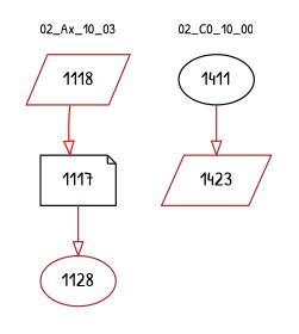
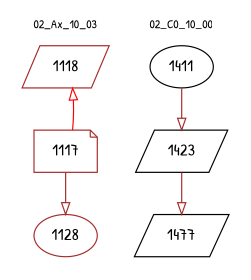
  digraph {
    fontname="Patrick Hand"
    node [color=brown fontname="Patrick Hand" shape=parallelogram]
    edge [arrowhead=onormal color=brown fontname="Patrick Hand"]
    n1 [label=1118]
-   n2 [color=black label=1117 shape=note]
+   n2 [label=1117 shape=note]
    n3 [label=1128 shape=ellipse]
    n4 [color=black label=1411 shape=ellipse]
-   n5 [label=1423]
+   n5 [color=black label=1423]
+   n6 [color=black label=1477]
    subgraph cluster_1 {
      color=white
      fontsize=10
      label="02_Ax_10_03"
      n1
      n2
      n3
    }
    subgraph cluster_2 {
      color=white
      fontsize=10
      label="02_C0_10_00"
      n4
      n5
+     n6
    }
-   n1 -> n2 [color=red]
+   n2 -> n1 [color=red]
    n2 -> n3
    n4 -> n5
+   n5 -> n6
  }
